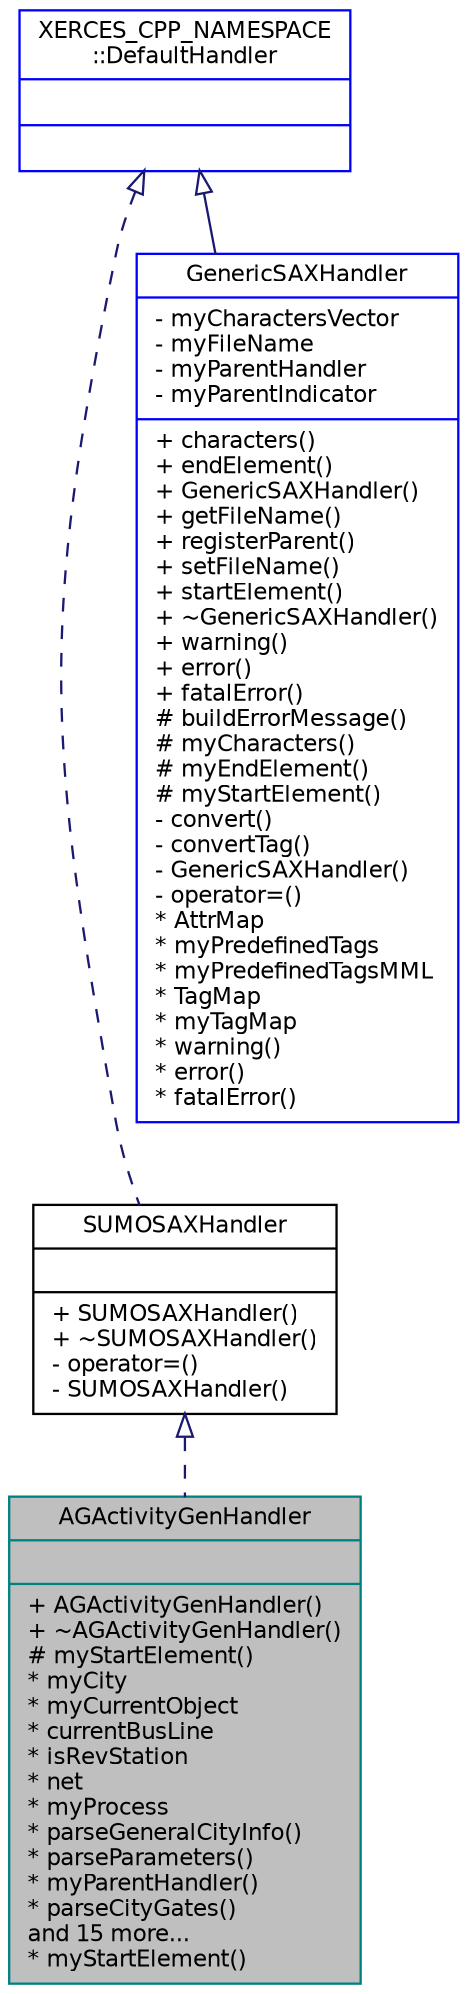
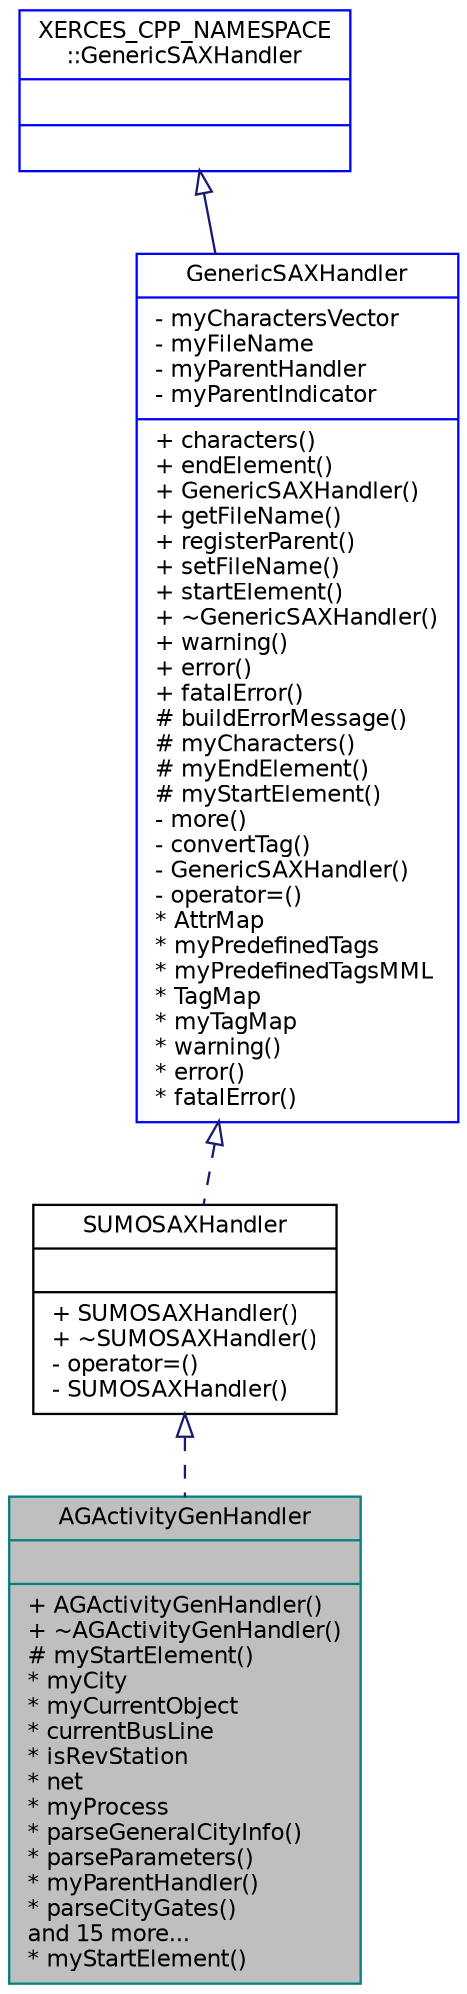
  digraph {
    node [color=blue fillcolor=white fontname=Helvetica fontsize=10 shape=record style=filled]
    edge [arrowtail=onormal color=midnightblue dir=back fontname=Helvetica fontsize=10 labelfontname=Helvetica labelfontsize=10 style=dashed]
    n1 [color=teal fillcolor=grey75 fontcolor=black height=0.2 label="{AGActivityGenHandler\n||+ AGActivityGenHandler()\l+ ~AGActivityGenHandler()\l# myStartElement()\l* myCity\l* myCurrentObject\l* currentBusLine\l* isRevStation\l* net\l* myProcess\l* parseGeneralCityInfo()\l* parseParameters()\l* myParentHandler()\l* parseCityGates()\land 15 more...\l* myStartElement()\l}" width=0.4]
    n2 [color=black height=0.2 label="{SUMOSAXHandler\n||+ SUMOSAXHandler()\l+ ~SUMOSAXHandler()\l- operator=()\l- SUMOSAXHandler()\l}" width=0.4]
-   n3 [height=0.2 label="{GenericSAXHandler\n|- myCharactersVector\l- myFileName\l- myParentHandler\l- myParentIndicator\l|+ characters()\l+ endElement()\l+ GenericSAXHandler()\l+ getFileName()\l+ registerParent()\l+ setFileName()\l+ startElement()\l+ ~GenericSAXHandler()\l+ warning()\l+ error()\l+ fatalError()\l# buildErrorMessage()\l# myCharacters()\l# myEndElement()\l# myStartElement()\l- convert()\l- convertTag()\l- GenericSAXHandler()\l- operator=()\l* AttrMap\l* myPredefinedTags\l* myPredefinedTagsMML\l* TagMap\l* myTagMap\l* warning()\l* error()\l* fatalError()\l}" width=0.4]
-   n4 [height=0.2 label="{XERCES_CPP_NAMESPACE\l::DefaultHandler\n||}" width=0.4]
+   n3 [height=0.2 label="{GenericSAXHandler\n|- myCharactersVector\l- myFileName\l- myParentHandler\l- myParentIndicator\l|+ characters()\l+ endElement()\l+ GenericSAXHandler()\l+ getFileName()\l+ registerParent()\l+ setFileName()\l+ startElement()\l+ ~GenericSAXHandler()\l+ warning()\l+ error()\l+ fatalError()\l# buildErrorMessage()\l# myCharacters()\l# myEndElement()\l# myStartElement()\l- more()\l- convertTag()\l- GenericSAXHandler()\l- operator=()\l* AttrMap\l* myPredefinedTags\l* myPredefinedTagsMML\l* TagMap\l* myTagMap\l* warning()\l* error()\l* fatalError()\l}" width=0.4]
+   n4 [height=0.2 label="{XERCES_CPP_NAMESPACE\l::GenericSAXHandler\n||}" width=0.4]
    n2 -> n1
-   n4 -> n2
+   n3 -> n2
    n4 -> n3 [style=solid]
  }
